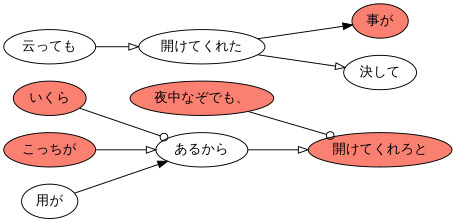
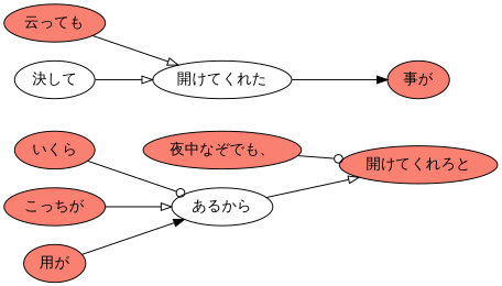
  digraph {
    rankdir=LR
    node [fillcolor=salmon style=filled]
    edge [arrowhead=onormal]
    n1 [label="夜中なぞでも、"]
    n2 [label="開けてくれろと"]
    n3 [label="いくら"]
    n4 [fillcolor=white label="あるから"]
    n5 [label="こっちが"]
-   n6 [fillcolor=white label="用が"]
-   n7 [fillcolor=white label="云っても"]
+   n6 [label="用が"]
+   n7 [label="云っても"]
    n8 [fillcolor=white label="開けてくれた"]
    n9 [label="事が"]
    n10 [fillcolor=white label="決して"]
    n1 -> n2 [arrowhead=odot]
    n3 -> n4 [arrowhead=odot]
    n4 -> n2
    n5 -> n4
    n6 -> n4 [arrowhead=normal]
    n7 -> n8
    n8 -> n9 [arrowhead=normal]
-   n8 -> n10
+   n10 -> n8
  }
